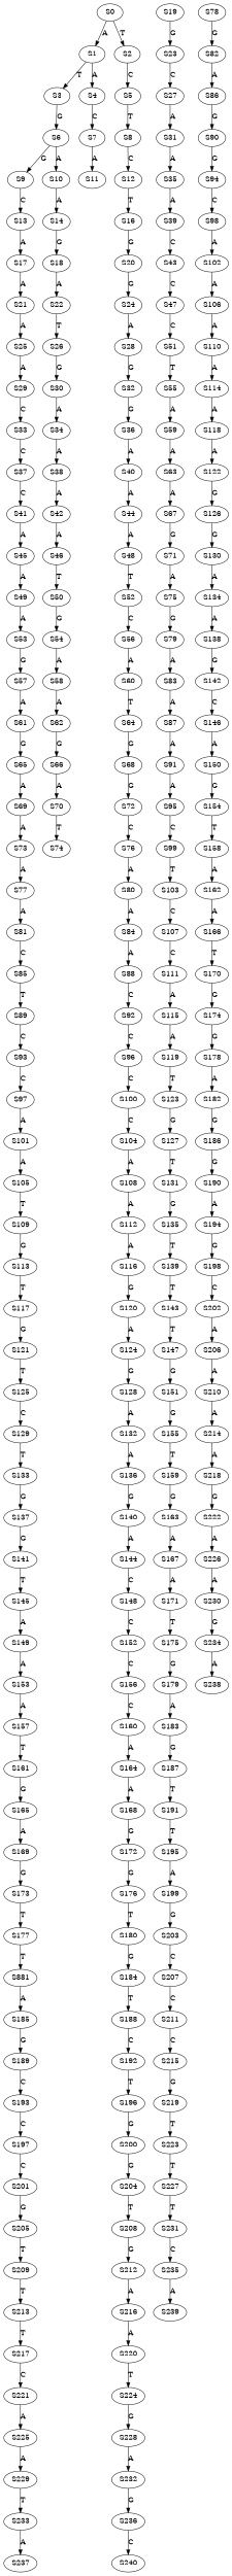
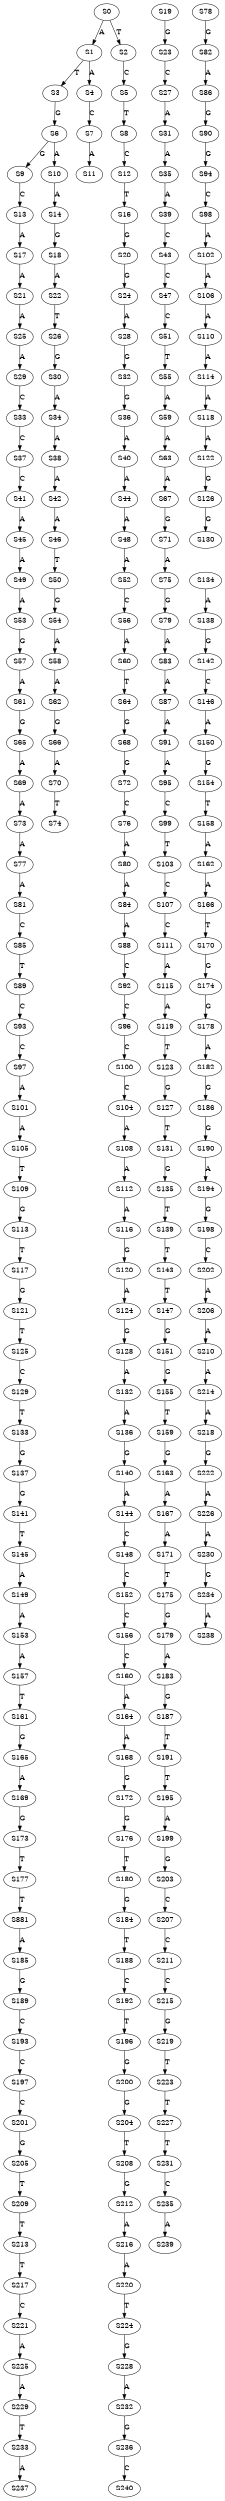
  strict digraph {
    S0
    S1
    S2
    S3
    S4
    S5
    S6
    S7
    S8
    S9
    S10
    S11
    S12
    S13
    S14
    S16
    S17
    S18
    S20
    S21
    S22
    S19
    S23
    S24
    S25
    S26
    S27
    S28
    S29
    S30
    S31
    S32
    S33
    S34
    S35
    S36
    S37
    S38
    S39
    S40
    S41
    S42
    S43
    S44
    S45
    S46
    S47
    S48
    S49
    S50
    S51
    S52
    S53
    S54
    S55
    S56
    S57
    S58
    S59
    S60
    S61
    S62
    S63
    S64
    S65
    S66
    S67
    S68
    S69
    S70
    S71
    S72
    S73
    S74
    S75
    S76
    S77
    S79
    S80
    S81
    S78
    S82
    S83
    S84
    S85
    S86
    S87
    S88
    S89
    S90
    S91
    S92
    S93
    S94
    S95
    S96
    S97
    S98
    S99
    S100
    S101
    S102
    S103
    S104
    S105
    S106
    S107
    S108
    S109
    S110
    S111
    S112
    S113
    S114
    S115
    S116
    S117
    S118
    S119
    S120
    S121
    S122
    S123
    S124
    S125
    S126
    S127
    S128
    S129
    S130
    S131
    S132
    S133
    S134
    S135
    S136
    S137
    S138
    S139
    S140
    S141
    S142
    S143
    S144
    S145
    S146
    S147
    S148
    S149
    S150
    S151
    S152
    S153
    S154
    S155
    S156
    S157
    S158
    S159
    S160
    S161
    S162
    S163
    S164
    S165
    S166
    S167
    S168
    S169
    S170
    S171
    S172
    S173
    S174
    S175
    S176
    S177
    S178
    S179
    S180
    n181 [label=S881]
    S182
    S183
    S184
    S185
    S186
    S187
    S188
    S189
    S190
    S191
    S192
    S193
    S194
    S195
    S196
    S197
    S198
    S199
    S200
    S201
    S202
    S203
    S204
    S205
    S206
    S207
    S208
    S209
    S210
    S211
    S212
    S213
    S214
    S215
    S216
    S217
    S218
    S219
    S220
    S221
    S222
    S223
    S224
    S225
    S226
    S227
    S228
    S229
    S230
    S231
    S232
    S233
    S234
    S235
    S236
    S237
    S238
    S239
    S240
    S0 -> S1 [label=A]
    S0 -> S2 [label=T]
    S1 -> S3 [label=T]
    S1 -> S4 [label=A]
    S2 -> S5 [label=C]
    S3 -> S6 [label=G]
    S4 -> S7 [label=C]
    S5 -> S8 [label=T]
    S6 -> S9 [label=G]
    S6 -> S10 [label=A]
    S7 -> S11 [label=A]
    S8 -> S12 [label=C]
    S9 -> S13 [label=C]
    S10 -> S14 [label=A]
    S12 -> S16 [label=T]
    S13 -> S17 [label=A]
    S14 -> S18 [label=G]
    S16 -> S20 [label=G]
    S17 -> S21 [label=A]
    S18 -> S22 [label=A]
    S20 -> S24 [label=G]
    S21 -> S25 [label=A]
    S22 -> S26 [label=T]
    S19 -> S23 [label=G]
    S23 -> S27 [label=C]
    S24 -> S28 [label=A]
    S25 -> S29 [label=A]
    S26 -> S30 [label=G]
    S27 -> S31 [label=A]
    S28 -> S32 [label=G]
    S29 -> S33 [label=C]
    S30 -> S34 [label=A]
    S31 -> S35 [label=A]
    S32 -> S36 [label=G]
    S33 -> S37 [label=C]
    S34 -> S38 [label=A]
    S35 -> S39 [label=A]
    S36 -> S40 [label=A]
    S37 -> S41 [label=C]
    S38 -> S42 [label=A]
    S39 -> S43 [label=C]
    S40 -> S44 [label=A]
    S41 -> S45 [label=A]
    S42 -> S46 [label=A]
    S43 -> S47 [label=C]
    S44 -> S48 [label=A]
    S45 -> S49 [label=A]
    S46 -> S50 [label=T]
    S47 -> S51 [label=C]
-   S48 -> S52 [label=T]
+   S48 -> S52 [label=A]
    S49 -> S53 [label=A]
    S50 -> S54 [label=G]
    S51 -> S55 [label=T]
    S52 -> S56 [label=C]
    S53 -> S57 [label=G]
    S54 -> S58 [label=A]
    S55 -> S59 [label=A]
    S56 -> S60 [label=A]
    S57 -> S61 [label=A]
    S58 -> S62 [label=A]
    S59 -> S63 [label=A]
    S60 -> S64 [label=T]
    S61 -> S65 [label=G]
    S62 -> S66 [label=G]
    S63 -> S67 [label=A]
    S64 -> S68 [label=G]
    S65 -> S69 [label=A]
    S66 -> S70 [label=A]
    S67 -> S71 [label=G]
    S68 -> S72 [label=G]
    S69 -> S73 [label=A]
    S70 -> S74 [label=T]
    S71 -> S75 [label=A]
    S72 -> S76 [label=C]
    S73 -> S77 [label=A]
    S75 -> S79 [label=G]
    S76 -> S80 [label=A]
    S77 -> S81 [label=A]
    S79 -> S83 [label=A]
    S80 -> S84 [label=A]
    S81 -> S85 [label=C]
    S78 -> S82 [label=G]
    S82 -> S86 [label=A]
    S83 -> S87 [label=A]
    S84 -> S88 [label=A]
    S85 -> S89 [label=T]
    S86 -> S90 [label=G]
    S87 -> S91 [label=A]
    S88 -> S92 [label=C]
    S89 -> S93 [label=C]
    S90 -> S94 [label=G]
    S91 -> S95 [label=A]
    S92 -> S96 [label=C]
    S93 -> S97 [label=C]
    S94 -> S98 [label=C]
    S95 -> S99 [label=C]
    S96 -> S100 [label=C]
    S97 -> S101 [label=A]
    S98 -> S102 [label=A]
    S99 -> S103 [label=T]
    S100 -> S104 [label=C]
    S101 -> S105 [label=A]
    S102 -> S106 [label=A]
    S103 -> S107 [label=C]
    S104 -> S108 [label=A]
    S105 -> S109 [label=T]
    S106 -> S110 [label=A]
    S107 -> S111 [label=C]
    S108 -> S112 [label=A]
    S109 -> S113 [label=G]
    S110 -> S114 [label=A]
    S111 -> S115 [label=A]
    S112 -> S116 [label=A]
    S113 -> S117 [label=T]
    S114 -> S118 [label=A]
    S115 -> S119 [label=A]
    S116 -> S120 [label=G]
    S117 -> S121 [label=G]
    S118 -> S122 [label=A]
    S119 -> S123 [label=T]
    S120 -> S124 [label=A]
    S121 -> S125 [label=T]
    S122 -> S126 [label=G]
    S123 -> S127 [label=G]
    S124 -> S128 [label=G]
    S125 -> S129 [label=C]
    S126 -> S130 [label=G]
    S127 -> S131 [label=T]
    S128 -> S132 [label=A]
    S129 -> S133 [label=T]
-   S130 -> S134 [label=A]
    S131 -> S135 [label=G]
    S132 -> S136 [label=A]
    S133 -> S137 [label=G]
    S134 -> S138 [label=A]
    S135 -> S139 [label=T]
    S136 -> S140 [label=G]
    S137 -> S141 [label=G]
    S138 -> S142 [label=G]
    S139 -> S143 [label=T]
    S140 -> S144 [label=A]
    S141 -> S145 [label=T]
    S142 -> S146 [label=C]
    S143 -> S147 [label=T]
    S144 -> S148 [label=C]
    S145 -> S149 [label=A]
    S146 -> S150 [label=A]
    S147 -> S151 [label=G]
    S148 -> S152 [label=C]
    S149 -> S153 [label=A]
    S150 -> S154 [label=G]
    S151 -> S155 [label=G]
    S152 -> S156 [label=C]
    S153 -> S157 [label=A]
    S154 -> S158 [label=T]
    S155 -> S159 [label=T]
    S156 -> S160 [label=C]
    S157 -> S161 [label=T]
    S158 -> S162 [label=A]
    S159 -> S163 [label=G]
    S160 -> S164 [label=A]
    S161 -> S165 [label=G]
    S162 -> S166 [label=A]
    S163 -> S167 [label=A]
    S164 -> S168 [label=A]
    S165 -> S169 [label=A]
    S166 -> S170 [label=T]
    S167 -> S171 [label=A]
    S168 -> S172 [label=G]
    S169 -> S173 [label=G]
    S170 -> S174 [label=G]
    S171 -> S175 [label=T]
    S172 -> S176 [label=G]
    S173 -> S177 [label=T]
    S174 -> S178 [label=G]
    S175 -> S179 [label=G]
    S176 -> S180 [label=T]
    S177 -> n181 [label=T]
    S178 -> S182 [label=A]
    S179 -> S183 [label=A]
    S180 -> S184 [label=G]
    n181 -> S185 [label=A]
    S182 -> S186 [label=G]
    S183 -> S187 [label=G]
    S184 -> S188 [label=T]
    S185 -> S189 [label=G]
    S186 -> S190 [label=G]
    S187 -> S191 [label=T]
    S188 -> S192 [label=C]
    S189 -> S193 [label=C]
    S190 -> S194 [label=A]
    S191 -> S195 [label=T]
    S192 -> S196 [label=T]
    S193 -> S197 [label=C]
    S194 -> S198 [label=G]
    S195 -> S199 [label=A]
    S196 -> S200 [label=G]
    S197 -> S201 [label=C]
    S198 -> S202 [label=C]
    S199 -> S203 [label=G]
    S200 -> S204 [label=G]
    S201 -> S205 [label=G]
    S202 -> S206 [label=A]
    S203 -> S207 [label=C]
    S204 -> S208 [label=T]
    S205 -> S209 [label=T]
    S206 -> S210 [label=A]
    S207 -> S211 [label=C]
    S208 -> S212 [label=G]
    S209 -> S213 [label=T]
    S210 -> S214 [label=A]
    S211 -> S215 [label=C]
    S212 -> S216 [label=A]
    S213 -> S217 [label=T]
    S214 -> S218 [label=A]
    S215 -> S219 [label=G]
    S216 -> S220 [label=A]
    S217 -> S221 [label=C]
    S218 -> S222 [label=G]
    S219 -> S223 [label=T]
    S220 -> S224 [label=T]
    S221 -> S225 [label=A]
    S222 -> S226 [label=A]
    S223 -> S227 [label=T]
    S224 -> S228 [label=G]
    S225 -> S229 [label=A]
    S226 -> S230 [label=A]
    S227 -> S231 [label=T]
    S228 -> S232 [label=A]
    S229 -> S233 [label=T]
    S230 -> S234 [label=G]
    S231 -> S235 [label=C]
    S232 -> S236 [label=G]
    S233 -> S237 [label=A]
    S234 -> S238 [label=A]
    S235 -> S239 [label=A]
    S236 -> S240 [label=C]
  }
